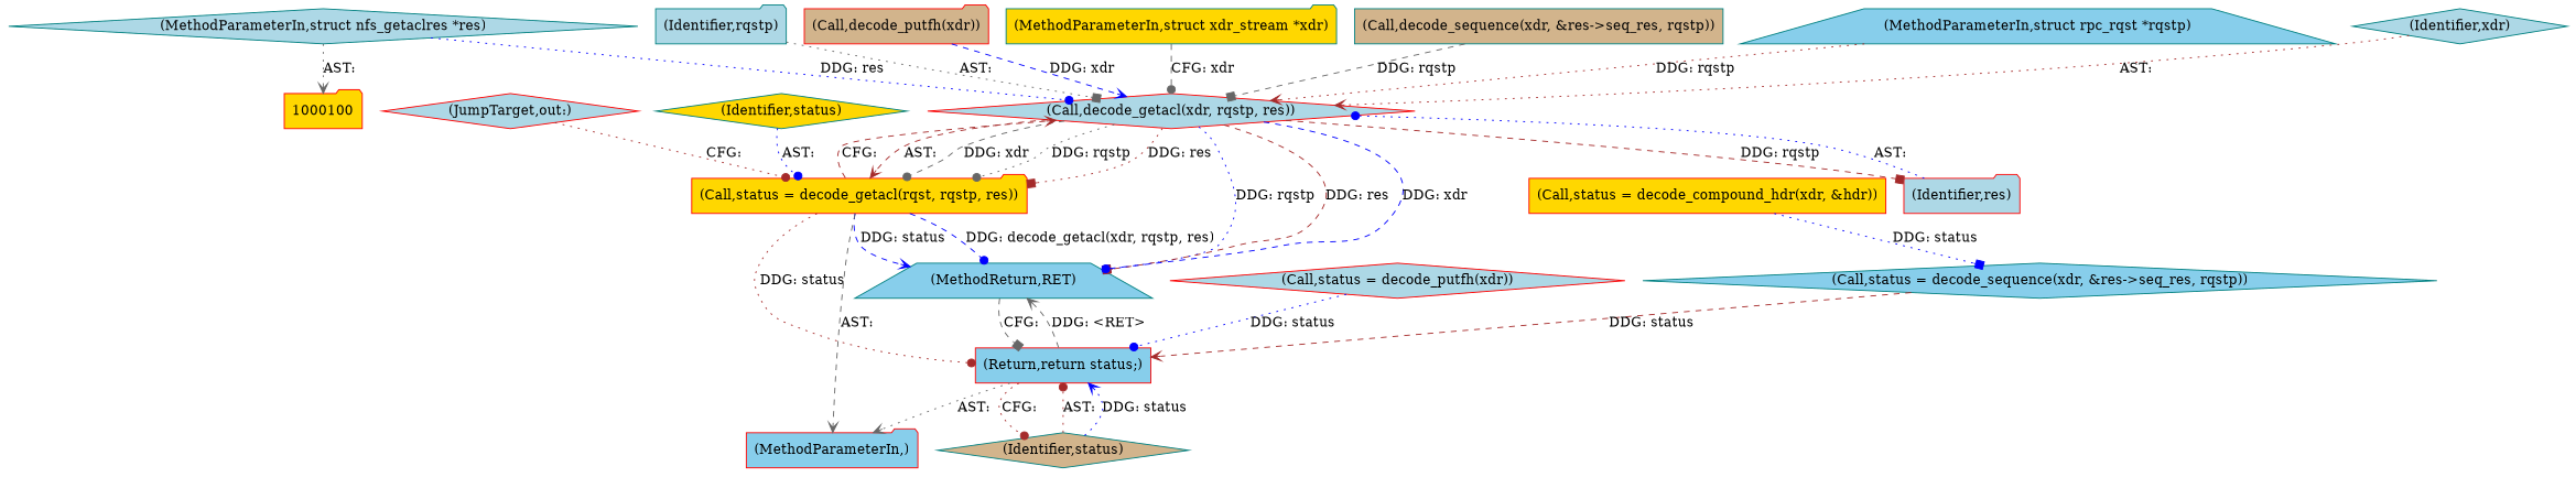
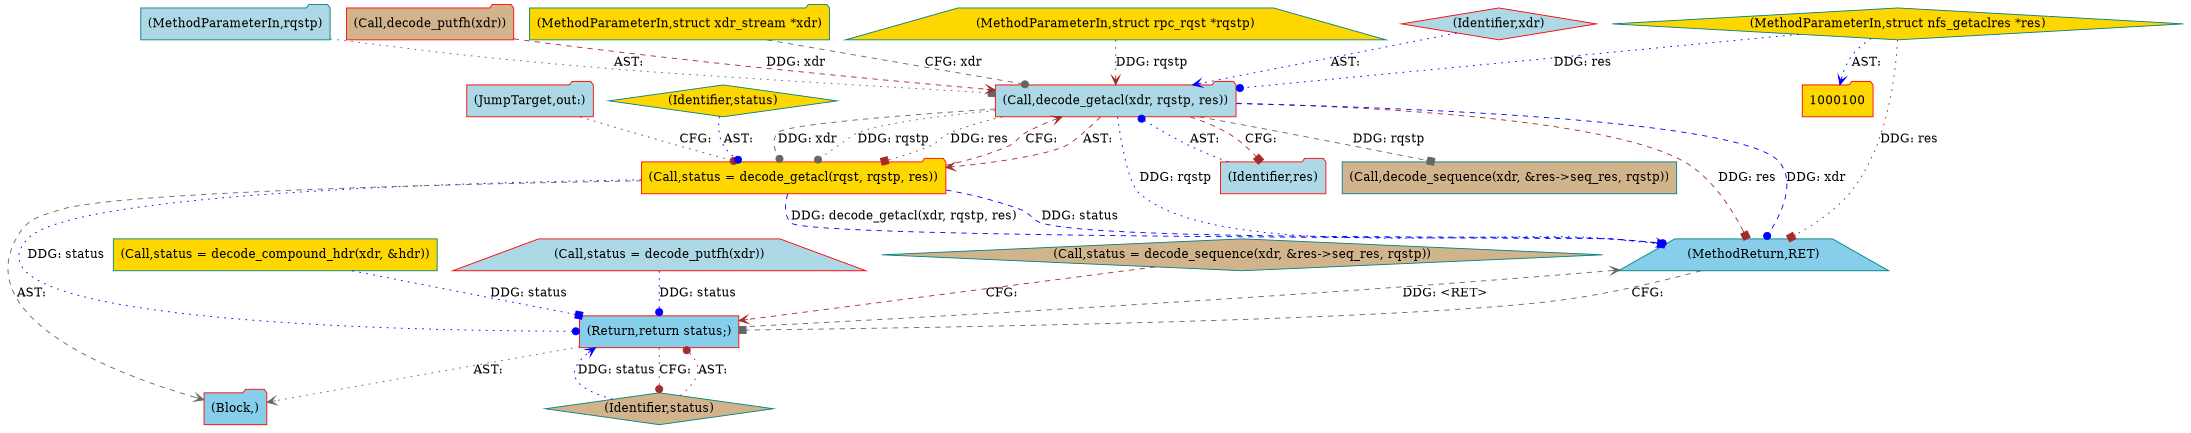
  digraph {
    node [color=red fillcolor=lightblue shape=folder style=filled]
    edge [arrowhead=dot color=brown style=dotted]
-   n1 [color=teal label="(MethodParameterIn,struct nfs_getaclres *res)" shape=diamond]
-   n2 [label="(Call,decode_getacl(xdr, rqstp, res))" shape=diamond]
+   n1 [color=teal fillcolor=gold label="(MethodParameterIn,struct nfs_getaclres *res)" shape=diamond]
+   n2 [label="(Call,decode_getacl(xdr, rqstp, res))"]
    n3 [color=teal fillcolor=skyblue label="(MethodReturn,RET)" shape=trapezium]
    1000100 [fillcolor=gold]
    n5 [fillcolor=gold label="(Call,status = decode_getacl(rqst, rqstp, res))"]
    n6 [label="(Identifier,res)"]
    n7 [fillcolor=skyblue label="(Return,return status;)" shape=box]
-   n8 [fillcolor=skyblue label="(MethodParameterIn,)"]
+   n8 [fillcolor=skyblue label="(Block,)"]
    n9 [color=teal fillcolor=tan label="(Identifier,status)" shape=diamond]
-   n10 [color=teal label="(Identifier,rqstp)"]
-   n11 [label="(JumpTarget,out:)" shape=diamond]
-   n12 [fillcolor=gold label="(Call,status = decode_compound_hdr(xdr, &hdr))" shape=box]
+   n10 [color=teal label="(MethodParameterIn,rqstp)"]
+   n11 [label="(JumpTarget,out:)"]
+   n12 [color=teal fillcolor=gold label="(Call,status = decode_compound_hdr(xdr, &hdr))" shape=box]
    n13 [fillcolor=tan label="(Call,decode_putfh(xdr))"]
-   n14 [label="(Call,status = decode_putfh(xdr))" shape=diamond]
-   n15 [color=teal fillcolor=skyblue label="(Call,status = decode_sequence(xdr, &res->seq_res, rqstp))" shape=diamond]
+   n14 [label="(Call,status = decode_putfh(xdr))" shape=trapezium]
+   n15 [color=teal fillcolor=tan label="(Call,status = decode_sequence(xdr, &res->seq_res, rqstp))" shape=diamond]
    n16 [color=teal fillcolor=gold label="(Identifier,status)" shape=diamond]
    n17 [color=teal fillcolor=gold label="(MethodParameterIn,struct xdr_stream *xdr)"]
    n18 [color=teal fillcolor=tan label="(Call,decode_sequence(xdr, &res->seq_res, rqstp))" shape=box]
-   n19 [color=teal fillcolor=skyblue label="(MethodParameterIn,struct rpc_rqst *rqstp)" shape=trapezium]
-   n20 [color=teal label="(Identifier,xdr)" shape=diamond]
+   n19 [color=teal fillcolor=gold label="(MethodParameterIn,struct rpc_rqst *rqstp)" shape=trapezium]
+   n20 [label="(Identifier,xdr)" shape=diamond]
    n1 -> n2 [color=blue label="DDG: res"]
-   n1 -> 1000100 [arrowhead=vee color=gray40 label="AST: "]
+   n1 -> n3 [arrowhead=box label="DDG: res"]
+   n1 -> 1000100 [arrowhead=vee color=blue label="AST: "]
    n2 -> n3 [arrowhead=box color=blue label="DDG: rqstp"]
    n2 -> n3 [arrowhead=box label="DDG: res" style=dashed]
    n2 -> n3 [color=blue label="DDG: xdr" style=dashed]
    n2 -> n5 [arrowhead=vee label="AST: " style=dashed]
    n2 -> n5 [color=gray40 label="DDG: xdr" style=dashed]
    n2 -> n5 [color=gray40 label="DDG: rqstp"]
    n2 -> n5 [arrowhead=box label="DDG: res"]
-   n2 -> n6 [arrowhead=box label="DDG: rqstp" style=dashed]
+   n2 -> n6 [arrowhead=box label="CFG: " style=dashed]
    n3 -> n7 [arrowhead=box color=gray40 label="CFG: " style=dashed]
    n5 -> n2 [arrowhead=vee label="CFG: " style=dashed]
    n5 -> n3 [arrowhead=vee color=blue label="DDG: status" style=dashed]
    n5 -> n3 [color=blue label="DDG: decode_getacl(xdr, rqstp, res)" style=dashed]
-   n5 -> n7 [label="DDG: status"]
+   n5 -> n7 [color=blue label="DDG: status"]
    n5 -> n8 [arrowhead=vee color=gray40 label="AST: " style=dashed]
    n6 -> n2 [color=blue label="AST: "]
    n7 -> n3 [arrowhead=vee color=gray40 label="DDG: <RET>" style=dashed]
    n7 -> n8 [arrowhead=vee color=gray40 label="AST: "]
    n7 -> n9 [label="CFG: "]
    n9 -> n7 [label="AST: "]
    n9 -> n7 [arrowhead=vee color=blue label="DDG: status"]
    n10 -> n2 [arrowhead=box color=gray40 label="AST: "]
    n11 -> n5 [label="CFG: "]
-   n12 -> n15 [arrowhead=box color=blue label="DDG: status"]
-   n13 -> n2 [arrowhead=vee color=blue label="DDG: xdr" style=dashed]
+   n12 -> n7 [arrowhead=box color=blue label="DDG: status"]
+   n13 -> n2 [arrowhead=vee label="DDG: xdr" style=dashed]
    n14 -> n7 [color=blue label="DDG: status"]
-   n15 -> n7 [arrowhead=vee label="DDG: status" style=dashed]
+   n15 -> n7 [arrowhead=vee label="CFG: " style=dashed]
    n16 -> n5 [color=blue label="AST: "]
    n17 -> n2 [color=gray40 label="CFG: xdr" style=dashed]
-   n18 -> n2 [arrowhead=box color=gray40 label="DDG: rqstp" style=dashed]
+   n2 -> n18 [arrowhead=box color=gray40 label="DDG: rqstp" style=dashed]
    n19 -> n2 [arrowhead=vee label="DDG: rqstp"]
-   n20 -> n2 [arrowhead=vee label="AST: "]
+   n20 -> n2 [arrowhead=vee color=blue label="AST: "]
  }
